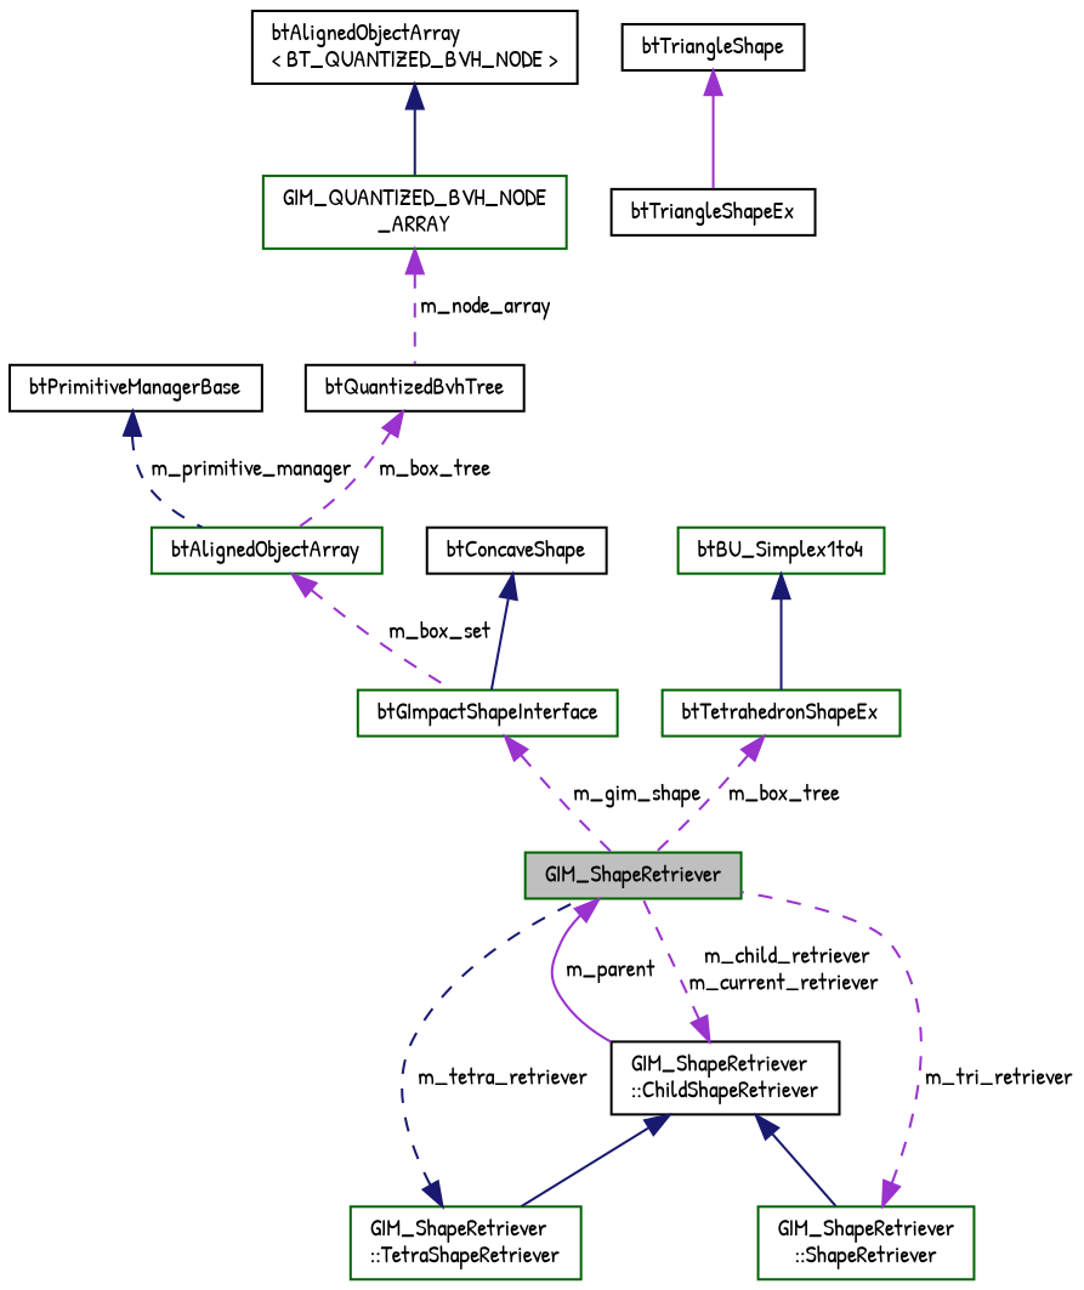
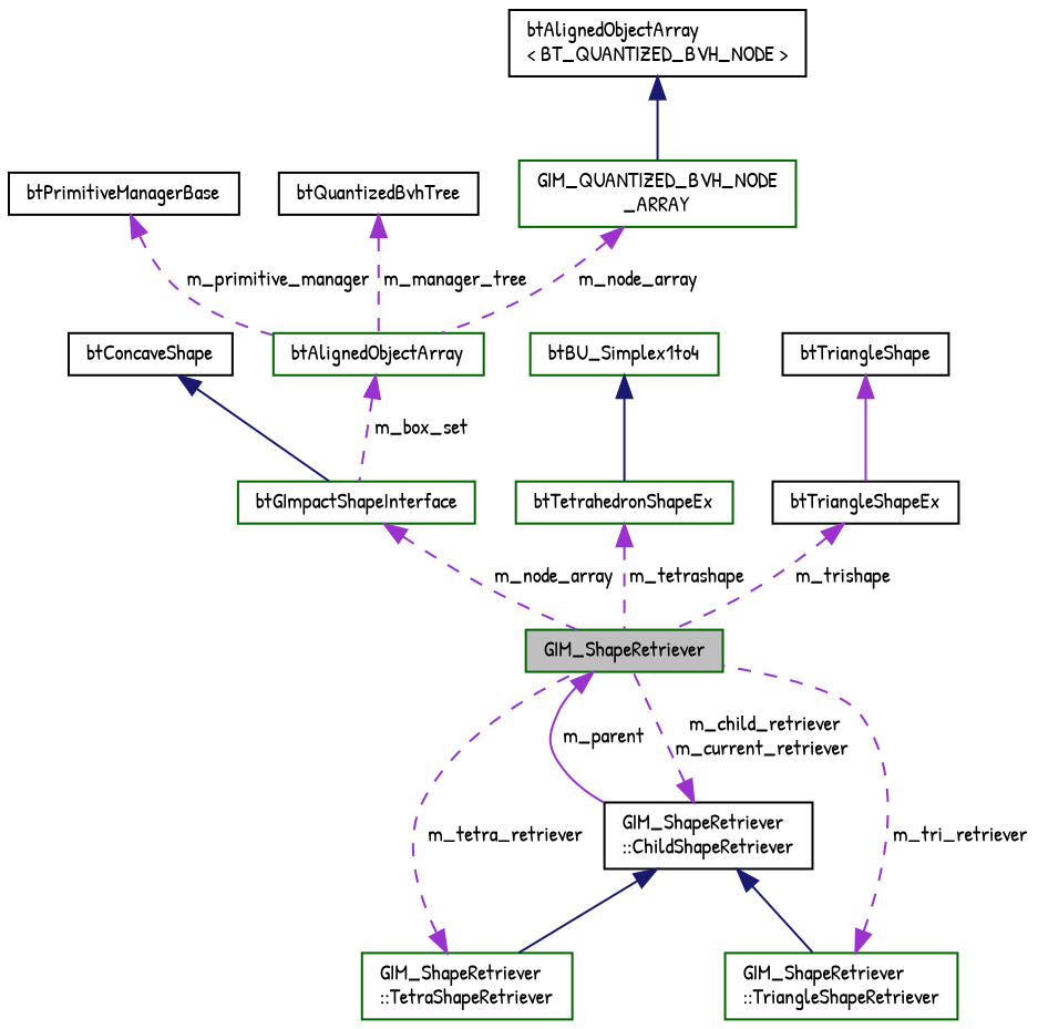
  digraph {
    fontname="Patrick Hand"
    rankdir=TB
    node [color=darkgreen fillcolor=white fontname="Patrick Hand" fontsize=10 shape=record style=filled]
    edge [color=darkorchid3 dir=back fontname="Patrick Hand" fontsize=10 labelfontname=Helvetica labelfontsize=10 style=dashed]
    n1 [fillcolor=grey75 fontcolor=black height=0.2 label=GIM_ShapeRetriever width=0.4]
    n2 [color=black height=0.2 label="GIM_ShapeRetriever\l::ChildShapeRetriever" width=0.4]
    n3 [height=0.2 label="GIM_ShapeRetriever\l::TetraShapeRetriever" width=0.4]
-   n4 [height=0.2 label="GIM_ShapeRetriever\l::ShapeRetriever" width=0.4]
+   n4 [height=0.2 label="GIM_ShapeRetriever\l::TriangleShapeRetriever" width=0.4]
    n5 [height=0.2 label=btGImpactShapeInterface width=0.4]
    n6 [color=black height=0.2 label=btConcaveShape width=0.4]
    n7 [height=0.2 label=btAlignedObjectArray width=0.4]
    n8 [color=black height=0.2 label=btPrimitiveManagerBase width=0.4]
    n9 [color=black height=0.2 label=btQuantizedBvhTree width=0.4]
    n10 [height=0.2 label="GIM_QUANTIZED_BVH_NODE\l_ARRAY" width=0.4]
    n11 [color=black height=0.2 label="btAlignedObjectArray\l\< BT_QUANTIZED_BVH_NODE \>" width=0.4]
    n12 [height=0.2 label=btTetrahedronShapeEx width=0.4]
    n13 [height=0.2 label=btBU_Simplex1to4 width=0.4]
    n14 [color=black height=0.2 label=btTriangleShapeEx width=0.4]
    n15 [color=black height=0.2 label=btTriangleShape width=0.4]
    n1 -> n2 [label=" m_parent" style=solid]
    n2 -> n1 [label=" m_child_retriever\nm_current_retriever"]
    n2 -> n3 [color=midnightblue style=solid]
    n2 -> n4 [color=midnightblue style=solid]
-   n3 -> n1 [color=midnightblue label=" m_tetra_retriever"]
+   n3 -> n1 [label=" m_tetra_retriever"]
    n4 -> n1 [label=" m_tri_retriever"]
-   n5 -> n1 [label=" m_gim_shape"]
+   n5 -> n1 [label=" m_node_array"]
    n6 -> n5 [color=midnightblue style=solid]
    n7 -> n5 [label=" m_box_set"]
-   n8 -> n7 [color=midnightblue label=" m_primitive_manager"]
-   n9 -> n7 [label=" m_box_tree"]
-   n10 -> n9 [label=" m_node_array"]
+   n8 -> n7 [label=" m_primitive_manager"]
+   n9 -> n7 [label=" m_manager_tree"]
+   n10 -> n7 [label=" m_node_array"]
    n11 -> n10 [color=midnightblue style=solid]
-   n12 -> n1 [label=" m_box_tree"]
+   n12 -> n1 [label=" m_tetrashape"]
    n13 -> n12 [color=midnightblue style=solid]
+   n14 -> n1 [label=" m_trishape"]
    n15 -> n14 [style=solid]
  }
